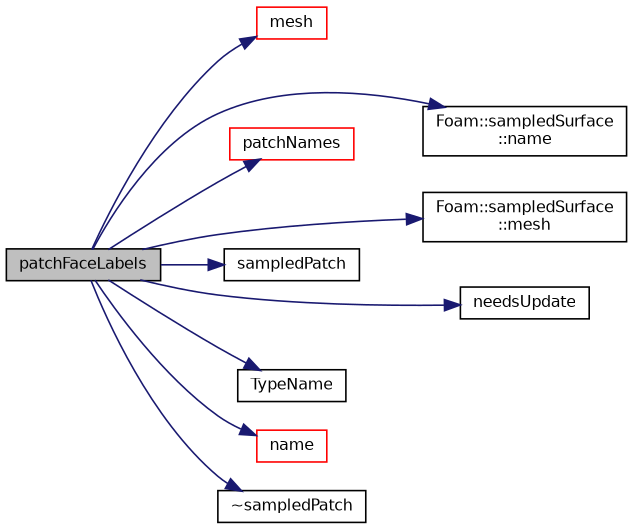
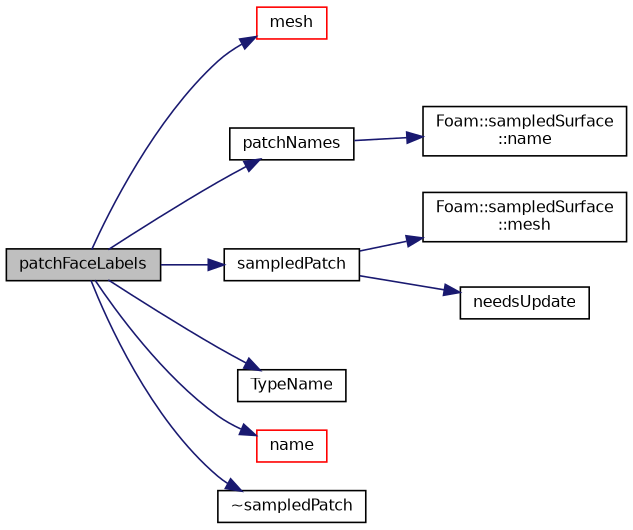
  digraph {
    rankdir=LR
    node [color=black fontname=Helvetica fontsize=10 shape=record]
    edge [color=midnightblue fontname=Helvetica fontsize=10 labelfontname=Helvetica labelfontsize=10 style=solid]
    n1 [fillcolor=grey75 fontcolor=black height=0.2 label=patchFaceLabels style=filled width=0.4]
    n2 [color=red height=0.2 label=mesh width=0.4]
    n3 [height=0.2 label="Foam::sampledSurface\l::mesh" width=0.4]
    n4 [height=0.2 label="Foam::sampledSurface\l::name" width=0.4]
    n5 [height=0.2 label=needsUpdate width=0.4]
-   n6 [color=red height=0.2 label=patchNames width=0.4]
+   n6 [height=0.2 label=patchNames width=0.4]
    n7 [height=0.2 label=sampledPatch width=0.4]
    n8 [height=0.2 label=TypeName width=0.4]
    n9 [color=red height=0.2 label=name width=0.4]
    n10 [height=0.2 label="~sampledPatch" width=0.4]
    n1 -> n2
-   n1 -> n3
-   n1 -> n4
-   n1 -> n5
+   n7 -> n3
+   n6 -> n4
+   n7 -> n5
    n1 -> n6
    n1 -> n7
    n1 -> n8
    n1 -> n9
    n1 -> n10
  }
